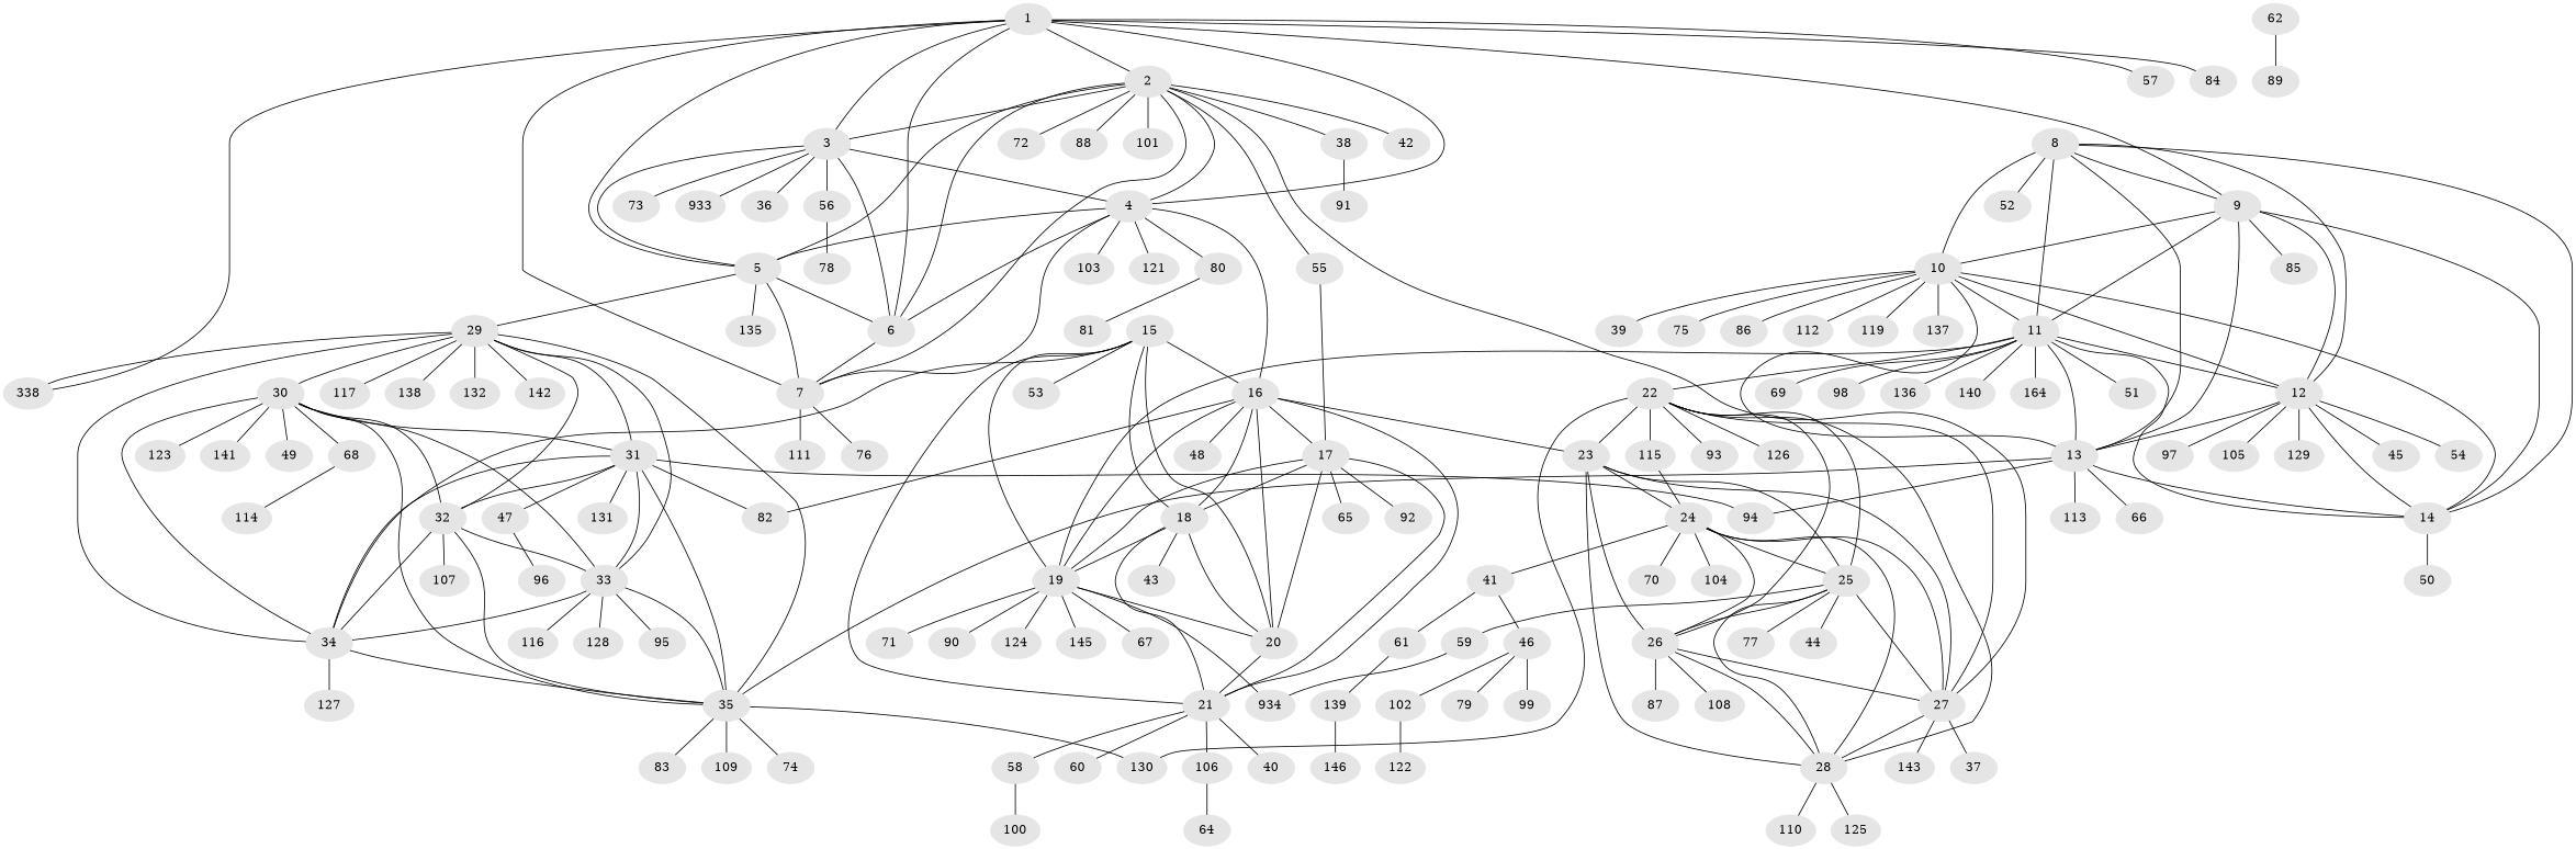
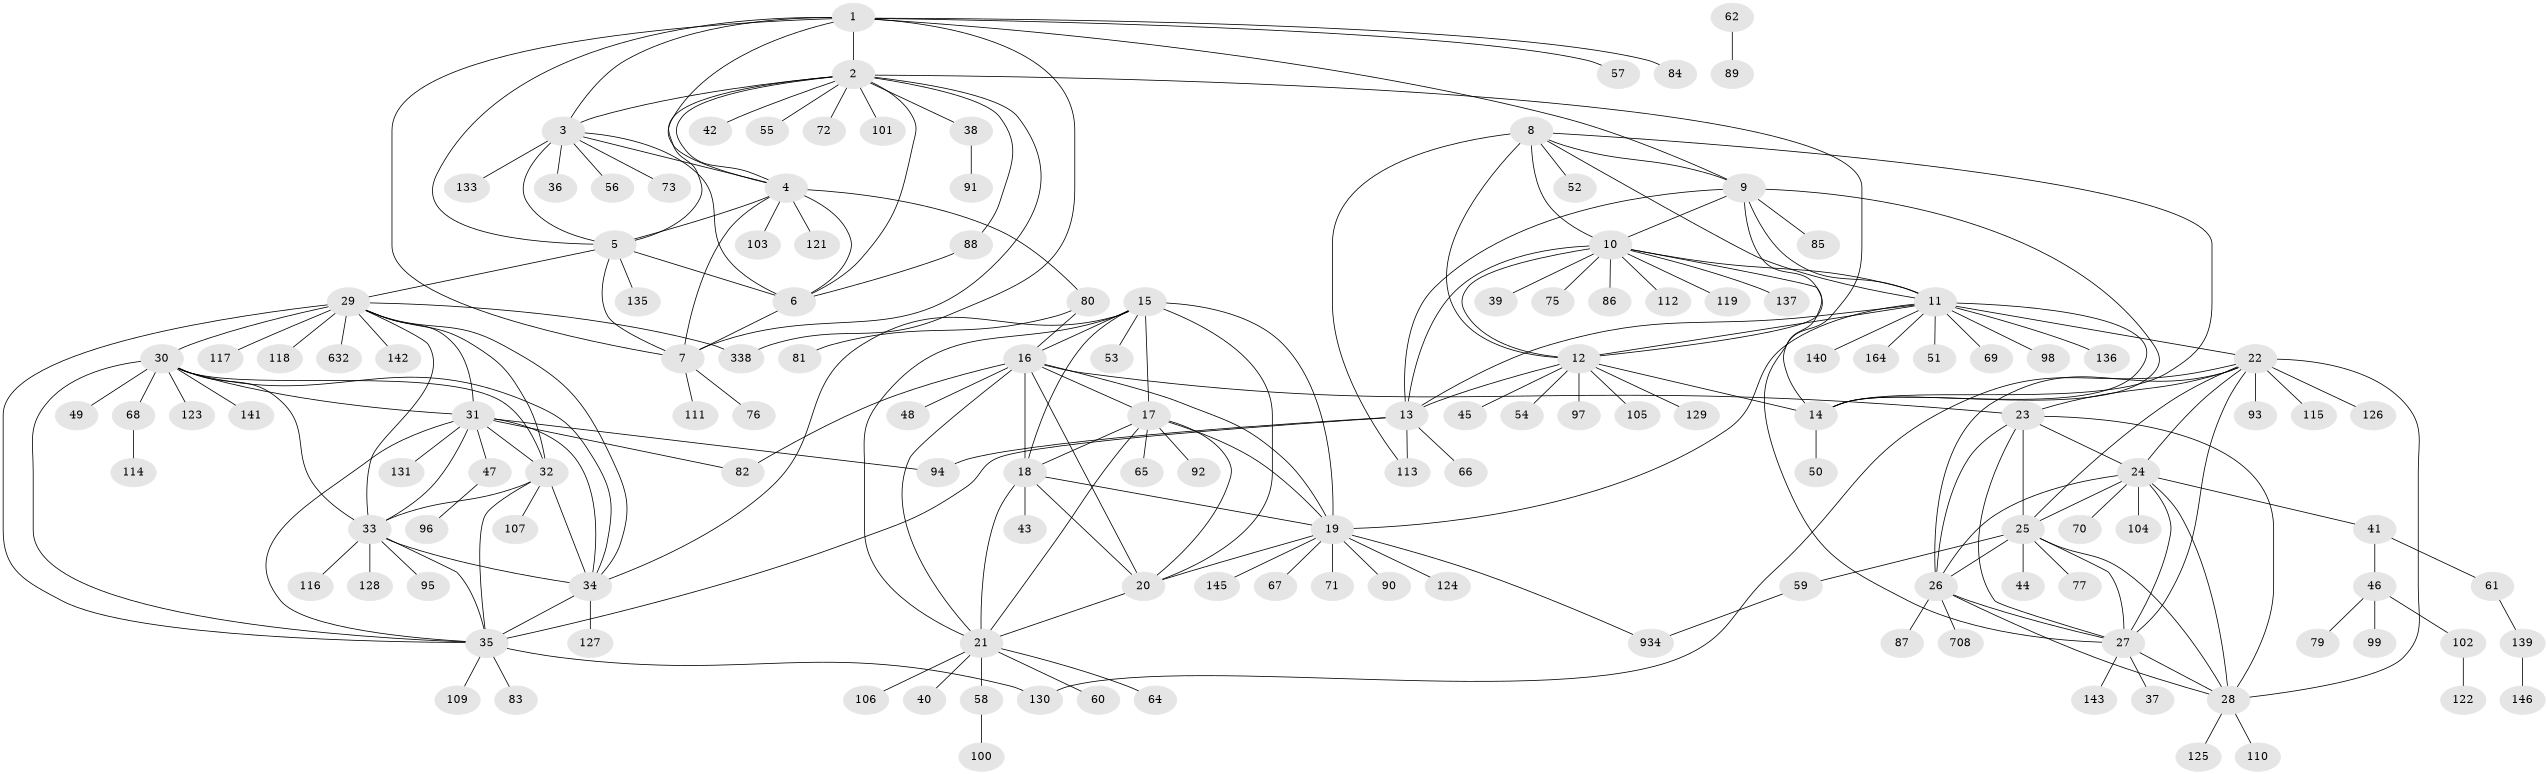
  graph {
    node [color=gray90 style=filled]
    1
    2
    3
    4
    5
    6
    7
    9
    57
    84
    n11 [label=338]
    27
    38
    42
    55
    72
    88
    101
    36
    56
    73
-   133 [label=933]
+   133
    16
    80
    103
    121
    29
    135
    76
    111
    10
    11
    12
    13
    14
    85
    28
    37
    143
    91
-   78
    19
    17
    18
    20
    21
    23
    48
    82
    81
    35
    34
    30
    31
    32
    33
    117
-   118 [label=138]
-   132
+   118
+   132 [label=632]
    142
    8
    52
    39
    75
    86
    112
    119
    137
    22
    51
    69
    98
    136
    140
    n75 [label=164]
    45
    54
    97
    105
    129
    66
    94
    113
    50
    67
    71
    90
    124
    n89 [label=934]
    145
    24
    25
    26
    93
    115
    126
    130
-   74
    83
    109
    15
    53
    65
    92
    43
    40
    58
    60
    64
    106
    127
    62
    89
    100
    41
    70
    104
    44
    59
    77
    87
-   108
+   108 [label=708]
    110
    125
    46
    61
    49
    68
    123
    141
    47
    131
    107
    95
    116
    128
    114
    96
    79
    99
    102
    139
    122
    146
    1 -- 2
    1 -- 3
    1 -- 4
    1 -- 5
-   1 -- 6
+   88 -- 6
    1 -- 7
    1 -- 9
    1 -- 57
    1 -- 84
    1 -- n11
    2 -- 3
    2 -- 4
    2 -- 5
    2 -- 6
    2 -- 7
    2 -- 27
    2 -- 38
    2 -- 42
    2 -- 55
    2 -- 72
    2 -- 88
    2 -- 101
    3 -- 4
    3 -- 5
    3 -- 6
    3 -- 36
    3 -- 56
    3 -- 73
    3 -- 133
    4 -- 5
    4 -- 6
    4 -- 7
-   4 -- 16
+   80 -- 16
    4 -- 80
    4 -- 103
    4 -- 121
    5 -- 6
    5 -- 7
    5 -- 29
    5 -- 135
    6 -- 7
    7 -- 76
    7 -- 111
    9 -- 10
    9 -- 11
    9 -- 12
    9 -- 13
    9 -- 14
    9 -- 85
    27 -- 28
    27 -- 37
    27 -- 143
    38 -- 91
-   56 -- 78
    16 -- 19
    16 -- 17
    16 -- 18
    16 -- 20
    16 -- 21
    16 -- 23
    16 -- 48
    16 -- 82
    80 -- 81
    29 -- n11
    29 -- 35
    29 -- 34
    29 -- 30
    29 -- 31
    29 -- 32
    29 -- 33
    29 -- 117
    29 -- 118
    29 -- 132
    29 -- 142
    10 -- 11
    10 -- 12
    10 -- 13
    10 -- 14
    10 -- 39
    10 -- 75
    10 -- 86
    10 -- 112
    10 -- 119
    10 -- 137
    11 -- 12
    11 -- 13
    11 -- 14
    11 -- 19
    11 -- 22
    11 -- 51
    11 -- 69
    11 -- 98
    11 -- 136
    11 -- 140
    11 -- n75
    12 -- 13
    12 -- 14
    12 -- 45
    12 -- 54
    12 -- 97
    12 -- 105
    12 -- 129
-   13 -- 14
    13 -- 35
    13 -- 66
    13 -- 94
    13 -- 113
    14 -- 50
    28 -- 110
    28 -- 125
    19 -- 20
    19 -- 67
    19 -- 71
    19 -- 90
    19 -- 124
    19 -- n89
    19 -- 145
    17 -- 19
    17 -- 18
    17 -- 20
    17 -- 21
    17 -- 65
    17 -- 92
    18 -- 19
    18 -- 20
    18 -- 21
    18 -- 43
    20 -- 21
    21 -- 40
    21 -- 58
    21 -- 60
-   106 -- 64
+   21 -- 64
    21 -- 106
    23 -- 27
    23 -- 28
    23 -- 24
    23 -- 25
    23 -- 26
    35 -- 130
-   35 -- 74
    35 -- 83
    35 -- 109
    34 -- 35
    34 -- 127
    30 -- 35
    30 -- 34
    30 -- 31
    30 -- 32
    30 -- 33
    30 -- 49
    30 -- 68
    30 -- 123
    30 -- 141
    31 -- 82
    31 -- 35
    31 -- 34
    31 -- 32
    31 -- 33
    31 -- 94
    31 -- 47
    31 -- 131
    32 -- 35
    32 -- 34
    32 -- 33
    32 -- 107
    33 -- 35
    33 -- 34
    33 -- 95
    33 -- 116
    33 -- 128
    8 -- 9
    8 -- 10
    8 -- 11
    8 -- 12
-   8 -- 13
+   8 -- 113
    8 -- 14
    8 -- 52
    22 -- 27
    22 -- 28
    22 -- 23
-   115 -- 24
+   22 -- 24
    22 -- 25
    22 -- 26
    22 -- 93
    22 -- 115
    22 -- 126
    22 -- 130
    24 -- 27
    24 -- 28
    24 -- 25
    24 -- 26
    24 -- 41
    24 -- 70
    24 -- 104
    25 -- 27
    25 -- 28
    25 -- 26
    25 -- 44
    25 -- 59
    25 -- 77
    26 -- 27
    26 -- 28
    26 -- 87
    26 -- 108
    15 -- 16
    15 -- 19
-   55 -- 17
+   15 -- 17
    15 -- 18
    15 -- 20
    15 -- 21
    15 -- 34
    15 -- 53
    58 -- 100
    62 -- 89
    41 -- 46
    41 -- 61
    59 -- n89
    46 -- 79
    46 -- 99
    46 -- 102
    61 -- 139
    68 -- 114
    47 -- 96
    102 -- 122
    139 -- 146
  }
